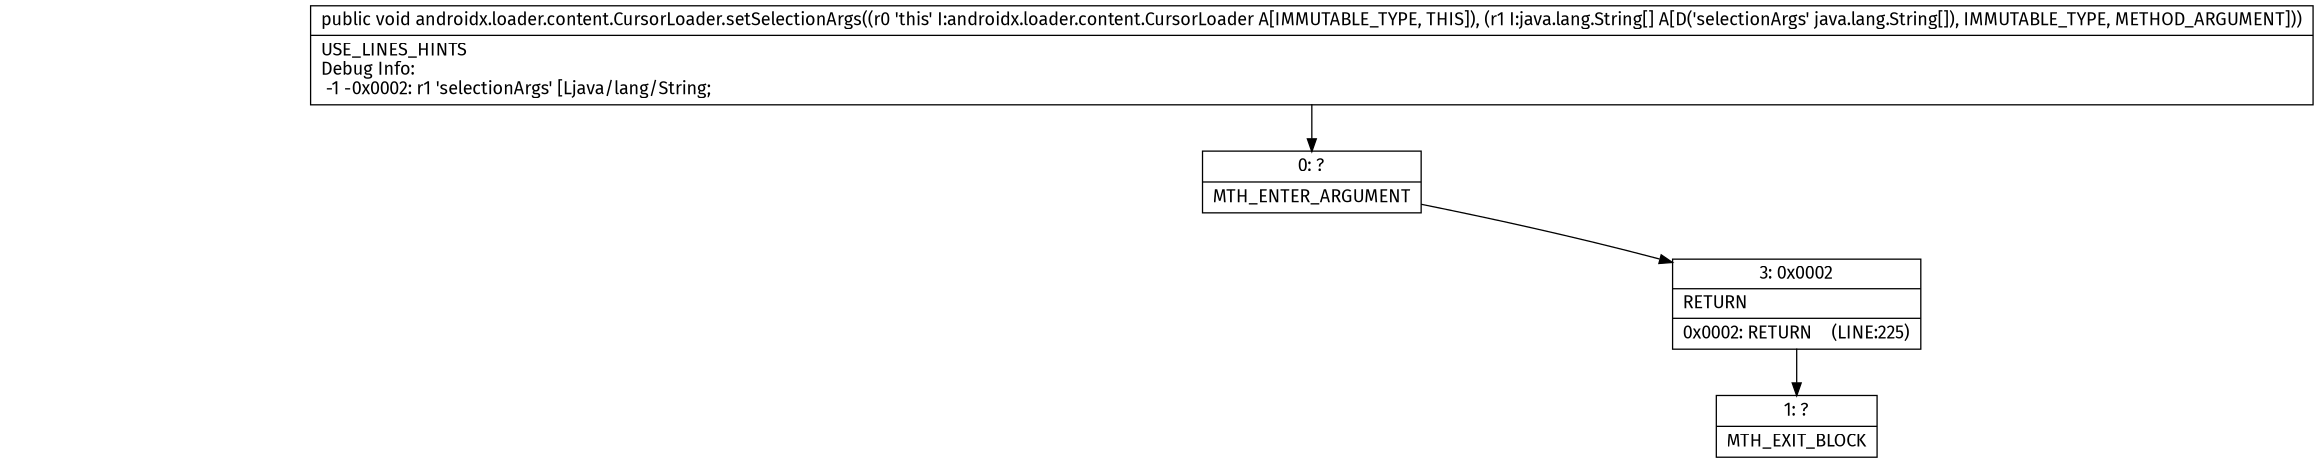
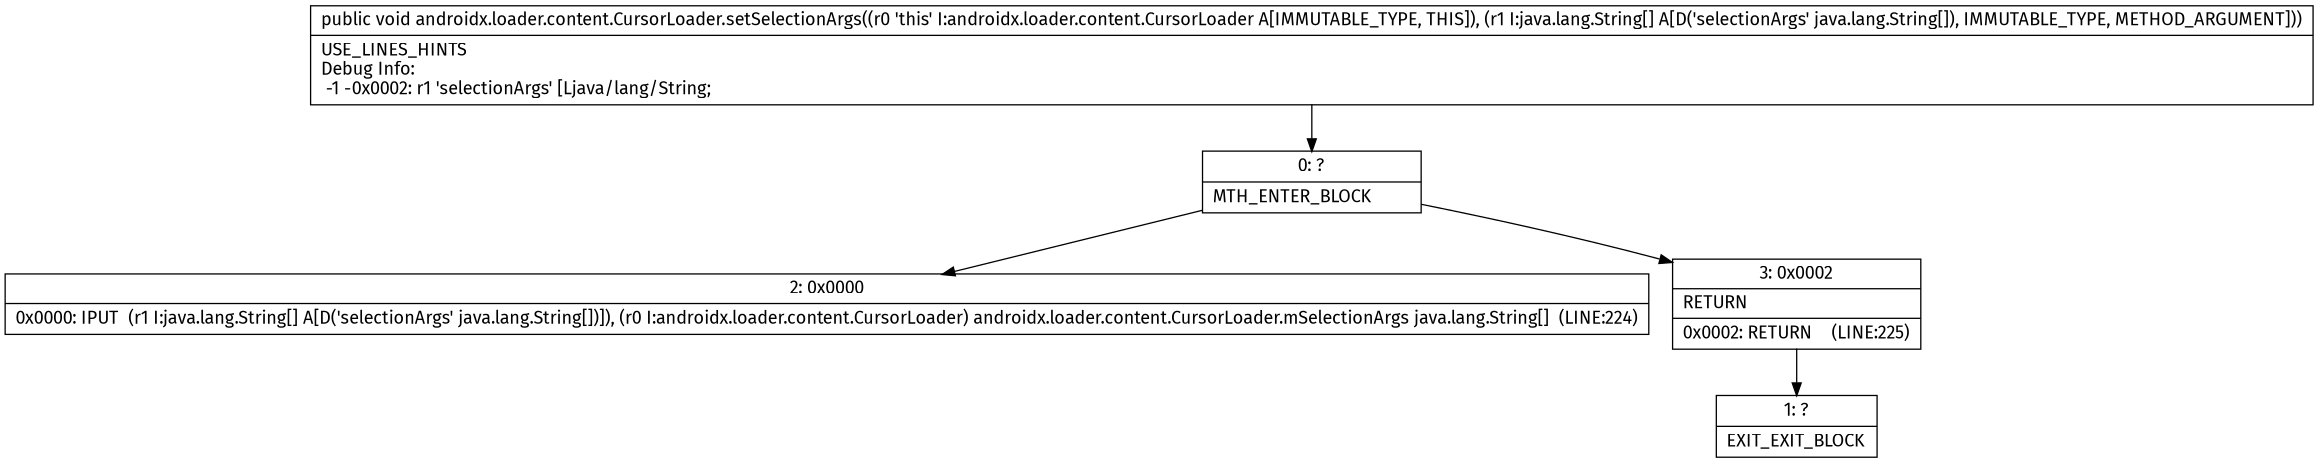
  digraph {
    fontname="Fira Sans"
    node [fontname="Fira Sans" shape=record]
    edge [fontname="Fira Sans"]
-   n1 [label="{0\:\ ?|MTH_ENTER_ARGUMENT\l}"]
+   n1 [label="{0\:\ ?|MTH_ENTER_BLOCK\l}"]
+   n2 [label="{2\:\ 0x0000|0x0000: IPUT  (r1 I:java.lang.String[] A[D('selectionArgs' java.lang.String[])]), (r0 I:androidx.loader.content.CursorLoader) androidx.loader.content.CursorLoader.mSelectionArgs java.lang.String[]  (LINE:224)\l}"]
    n3 [label="{3\:\ 0x0002|RETURN\l|0x0002: RETURN    (LINE:225)\l}"]
-   n4 [label="{1\:\ ?|MTH_EXIT_BLOCK\l}"]
+   n4 [label="{1\:\ ?|EXIT_EXIT_BLOCK\l}"]
    n5 [label="{public void androidx.loader.content.CursorLoader.setSelectionArgs((r0 'this' I:androidx.loader.content.CursorLoader A[IMMUTABLE_TYPE, THIS]), (r1 I:java.lang.String[] A[D('selectionArgs' java.lang.String[]), IMMUTABLE_TYPE, METHOD_ARGUMENT]))  | USE_LINES_HINTS\lDebug Info:\l  \-1 \-0x0002: r1 'selectionArgs' [Ljava\/lang\/String;\l}"]
+   n1 -> n2
    n1 -> n3
    n3 -> n4
    n5 -> n1
  }
